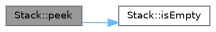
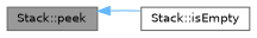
  digraph {
    rankdir=LR
    fontname="DejaVu Sans"
    node [fontname="DejaVu Sans" fontsize=10 shape=box style=filled]
    n1 [color=gray40 fillcolor=grey60 fontcolor=black height=0.2 label="Stack::peek" width=0.4]
    n2 [color=grey40 fillcolor=white height=0.2 label="Stack::isEmpty" width=0.4]
-   n1 -> n2 [color=steelblue1 fontname="DejaVu Sans" fontsize=10 labelfontname=Helvetica labelfontsize=10 style=solid]
+   n2 -> n1 [color=steelblue1 fontname="DejaVu Sans" fontsize=10 labelfontname=Helvetica labelfontsize=10 style=solid]
  }
